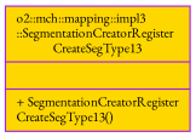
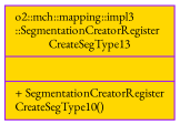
  digraph {
    fontname="EB Garamond"
-   n1 [color=purple fillcolor=gold fontcolor=black fontname="EB Garamond" fontsize=10 height=0.2 label="{o2::mch::mapping::impl3\l::SegmentationCreatorRegister\lCreateSegType13\n||+ SegmentationCreatorRegister\lCreateSegType13()\l}" shape=record style=filled width=0.4]
+   n1 [color=purple fillcolor=gold fontcolor=black fontname="EB Garamond" fontsize=10 height=0.2 label="{o2::mch::mapping::impl3\l::SegmentationCreatorRegister\lCreateSegType13\n||+ SegmentationCreatorRegister\lCreateSegType10()\l}" shape=record style=filled width=0.4]
  }
